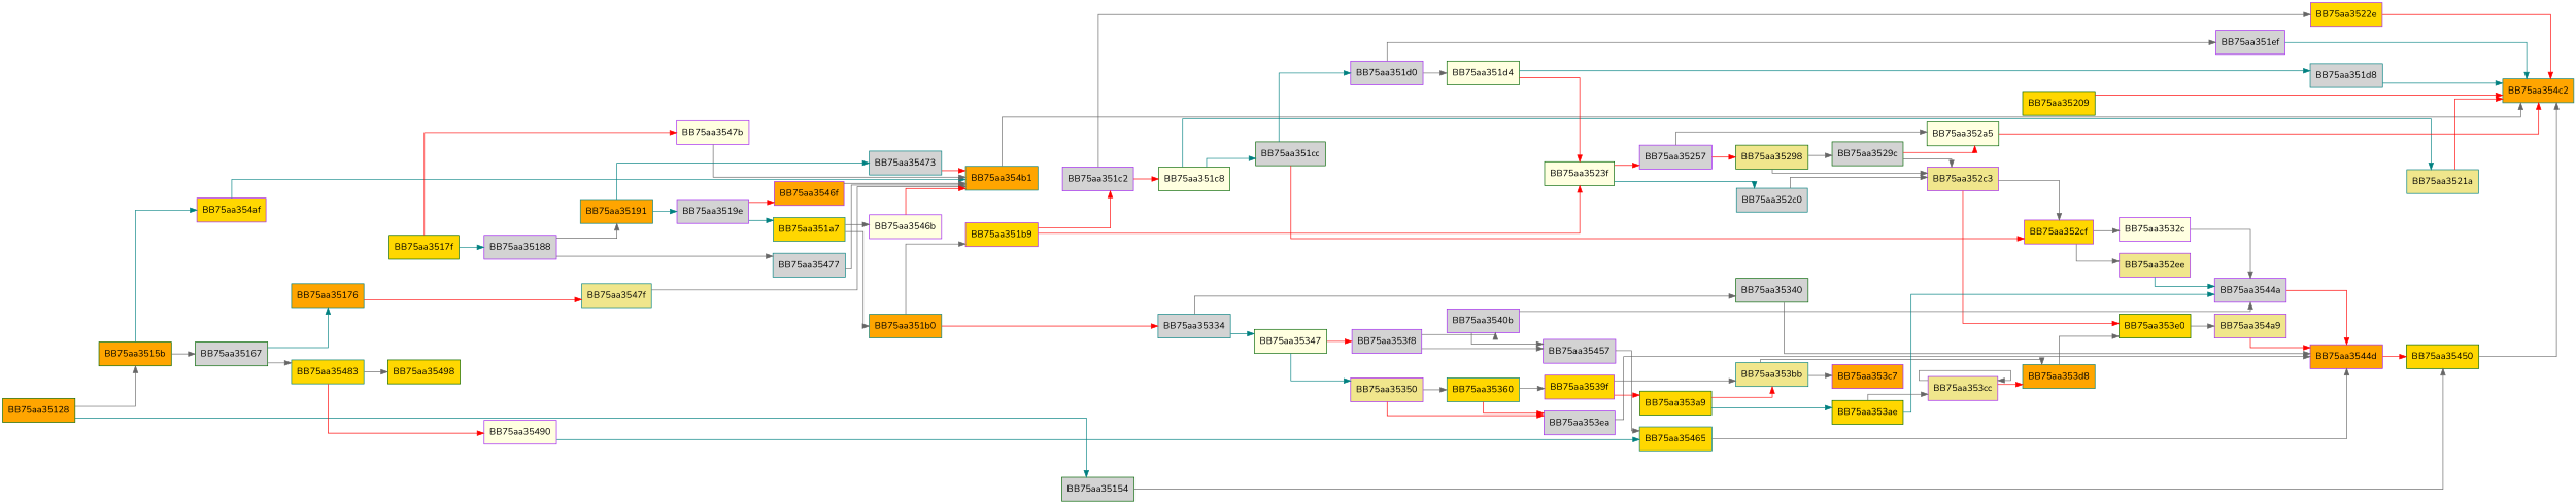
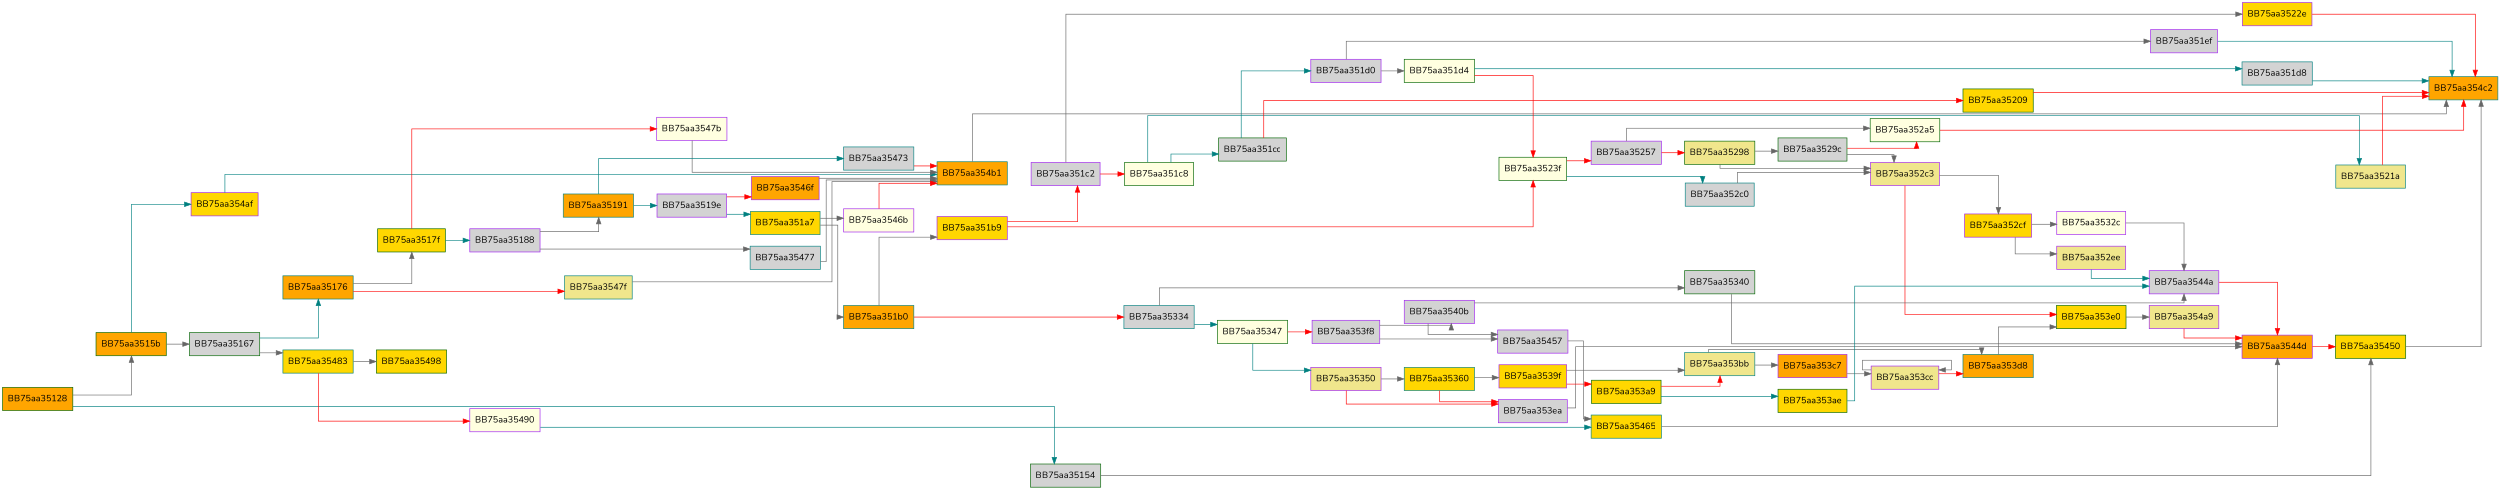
  digraph {
    fontname=Nunito
    rankdir=LR
    splines=ortho
    node [color=purple fillcolor=lightgrey fontname=Nunito shape=box style=filled]
    edge [color=gray40 fontname=Nunito]
    BB75aa35128 [color=darkgreen fillcolor=orange]
    BB75aa3515b [color=darkgreen fillcolor=orange]
    BB75aa35154 [color=darkgreen]
    BB75aa354af [fillcolor=gold]
    BB75aa35167 [color=darkgreen]
    BB75aa35450 [color=darkgreen fillcolor=gold]
    BB75aa354b1 [color=teal fillcolor=orange]
    BB75aa35483 [color=teal fillcolor=gold]
    BB75aa35176 [color=teal fillcolor=orange]
    BB75aa354c2 [color=teal fillcolor=orange]
    BB75aa35498 [color=darkgreen fillcolor=gold]
    BB75aa35490 [fillcolor=lightyellow]
    BB75aa3547f [color=teal fillcolor=khaki]
    BB75aa3517f [color=darkgreen fillcolor=gold]
    BB75aa35465 [color=teal fillcolor=gold]
    BB75aa3547b [fillcolor=lightyellow]
    BB75aa35188
    BB75aa35477 [color=teal]
    BB75aa35191 [color=teal fillcolor=orange]
    BB75aa35473 [color=teal]
    BB75aa3519e
    BB75aa3546f [fillcolor=orange]
    BB75aa351a7 [color=teal fillcolor=gold]
    BB75aa3546b [fillcolor=lightyellow]
    BB75aa351b0 [color=teal fillcolor=orange]
    BB75aa35334 [color=teal]
    BB75aa351b9 [fillcolor=gold]
    BB75aa35347 [color=darkgreen fillcolor=lightyellow]
    BB75aa35340 [color=darkgreen]
    BB75aa3523f [color=darkgreen fillcolor=lightyellow]
    BB75aa351c2
    BB75aa353f8
    BB75aa35350 [fillcolor=khaki]
    BB75aa3544d [fillcolor=orange]
    BB75aa352c0 [color=teal]
    BB75aa35257
    BB75aa3522e [fillcolor=gold]
    BB75aa351c8 [color=darkgreen fillcolor=lightyellow]
    BB75aa352c3 [fillcolor=khaki]
    BB75aa352a5 [color=darkgreen fillcolor=lightyellow]
    BB75aa35298 [color=darkgreen fillcolor=khaki]
    BB75aa3521a [color=teal fillcolor=khaki]
    BB75aa351cc [color=darkgreen]
    BB75aa35209 [color=darkgreen fillcolor=gold]
    BB75aa351d0
    BB75aa351ef
    BB75aa351d4 [color=darkgreen fillcolor=lightyellow]
    BB75aa351d8 [color=teal]
    BB75aa353e0 [color=darkgreen fillcolor=gold]
    BB75aa352cf [fillcolor=gold]
    BB75aa3529c [color=darkgreen]
    BB75aa354a9 [fillcolor=khaki]
    BB75aa3532c [fillcolor=lightyellow]
    BB75aa352ee [fillcolor=khaki]
    BB75aa3544a
    BB75aa35457
    BB75aa3540b
    BB75aa353ea
    BB75aa35360 [color=teal fillcolor=gold]
    BB75aa3539f [fillcolor=gold]
    BB75aa353bb [color=teal fillcolor=khaki]
    BB75aa353a9 [color=darkgreen fillcolor=gold]
    BB75aa353d8 [color=teal fillcolor=orange]
    BB75aa353c7 [fillcolor=orange]
    BB75aa353ae [color=darkgreen fillcolor=gold]
    BB75aa353cc [fillcolor=khaki]
    BB75aa35128 -> BB75aa3515b
    BB75aa35128 -> BB75aa35154 [color=teal]
    BB75aa3515b -> BB75aa354af [color=teal]
    BB75aa3515b -> BB75aa35167
    BB75aa35154 -> BB75aa35450
    BB75aa354af -> BB75aa354b1 [color=teal]
    BB75aa35167 -> BB75aa35483
    BB75aa35167 -> BB75aa35176 [color=teal]
    BB75aa35450 -> BB75aa354c2
    BB75aa354b1 -> BB75aa354c2
    BB75aa35483 -> BB75aa35498
    BB75aa35483 -> BB75aa35490 [color=red]
    BB75aa35176 -> BB75aa3547f [color=red]
+   BB75aa35176 -> BB75aa3517f
    BB75aa35490 -> BB75aa35465 [color=teal]
    BB75aa3547f -> BB75aa354b1
    BB75aa3517f -> BB75aa3547b [color=red]
    BB75aa3517f -> BB75aa35188 [color=teal]
    BB75aa35465 -> BB75aa3544d
    BB75aa3547b -> BB75aa354b1
    BB75aa35188 -> BB75aa35477
    BB75aa35188 -> BB75aa35191
    BB75aa35477 -> BB75aa354b1
    BB75aa35191 -> BB75aa35473 [color=teal]
    BB75aa35191 -> BB75aa3519e [color=teal]
    BB75aa35473 -> BB75aa354b1 [color=red]
    BB75aa3519e -> BB75aa3546f [color=red]
    BB75aa3519e -> BB75aa351a7 [color=teal]
    BB75aa3546f -> BB75aa354b1
    BB75aa351a7 -> BB75aa3546b
    BB75aa351a7 -> BB75aa351b0
    BB75aa3546b -> BB75aa354b1 [color=red]
    BB75aa351b0 -> BB75aa35334 [color=red]
    BB75aa351b0 -> BB75aa351b9
    BB75aa35334 -> BB75aa35347 [color=teal]
    BB75aa35334 -> BB75aa35340
    BB75aa351b9 -> BB75aa3523f [color=red]
    BB75aa351b9 -> BB75aa351c2 [color=red]
    BB75aa35347 -> BB75aa353f8 [color=red]
    BB75aa35347 -> BB75aa35350 [color=teal]
    BB75aa35340 -> BB75aa3544d
    BB75aa3523f -> BB75aa352c0 [color=teal]
    BB75aa3523f -> BB75aa35257 [color=red]
    BB75aa351c2 -> BB75aa3522e
    BB75aa351c2 -> BB75aa351c8 [color=red]
    BB75aa353f8 -> BB75aa35457
    BB75aa353f8 -> BB75aa3540b
    BB75aa35350 -> BB75aa353ea [color=red]
    BB75aa35350 -> BB75aa35360
    BB75aa3544d -> BB75aa35450 [color=red]
    BB75aa352c0 -> BB75aa352c3
    BB75aa35257 -> BB75aa352a5
    BB75aa35257 -> BB75aa35298 [color=red]
    BB75aa3522e -> BB75aa354c2 [color=red]
    BB75aa351c8 -> BB75aa3521a [color=teal]
    BB75aa351c8 -> BB75aa351cc [color=teal]
    BB75aa352c3 -> BB75aa353e0 [color=red]
    BB75aa352c3 -> BB75aa352cf
    BB75aa352a5 -> BB75aa354c2 [color=red]
    BB75aa35298 -> BB75aa352c3
    BB75aa35298 -> BB75aa3529c
    BB75aa3521a -> BB75aa354c2 [color=red]
-   BB75aa351cc -> BB75aa352cf [color=red]
+   BB75aa351cc -> BB75aa35209 [color=red]
    BB75aa351cc -> BB75aa351d0 [color=teal]
    BB75aa35209 -> BB75aa354c2 [color=red]
    BB75aa351d0 -> BB75aa351ef
    BB75aa351d0 -> BB75aa351d4
    BB75aa351ef -> BB75aa354c2 [color=teal]
    BB75aa351d4 -> BB75aa3523f [color=red]
    BB75aa351d4 -> BB75aa351d8 [color=teal]
    BB75aa351d8 -> BB75aa354c2 [color=teal]
    BB75aa353e0 -> BB75aa354a9
    BB75aa352cf -> BB75aa3532c
    BB75aa352cf -> BB75aa352ee
    BB75aa3529c -> BB75aa352c3
    BB75aa3529c -> BB75aa352a5 [color=red]
    BB75aa354a9 -> BB75aa3544d [color=red]
    BB75aa3532c -> BB75aa3544a
    BB75aa352ee -> BB75aa3544a [color=teal]
    BB75aa3544a -> BB75aa3544d [color=red]
    BB75aa35457 -> BB75aa35465
    BB75aa3540b -> BB75aa3544a
    BB75aa3540b -> BB75aa35457
    BB75aa353ea -> BB75aa3544d
    BB75aa35360 -> BB75aa353ea [color=red]
    BB75aa35360 -> BB75aa3539f
    BB75aa3539f -> BB75aa353bb
    BB75aa3539f -> BB75aa353a9 [color=red]
    BB75aa353bb -> BB75aa353d8
    BB75aa353bb -> BB75aa353c7
    BB75aa353a9 -> BB75aa353bb [color=red]
    BB75aa353a9 -> BB75aa353ae [color=teal]
    BB75aa353d8 -> BB75aa353e0
-   BB75aa353ae -> BB75aa353cc
+   BB75aa353c7 -> BB75aa353cc
    BB75aa353ae -> BB75aa3544a [color=teal]
    BB75aa353cc -> BB75aa353d8 [color=red]
    BB75aa353cc -> BB75aa353cc
  }
